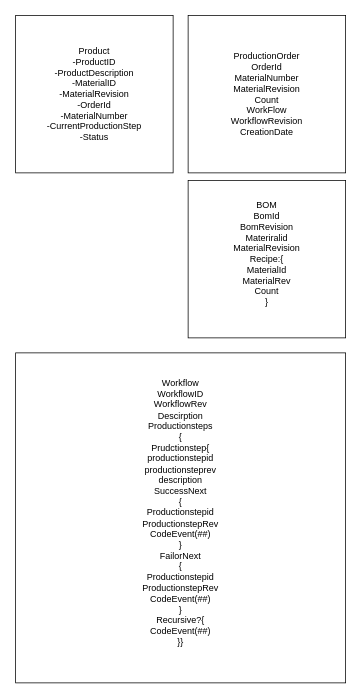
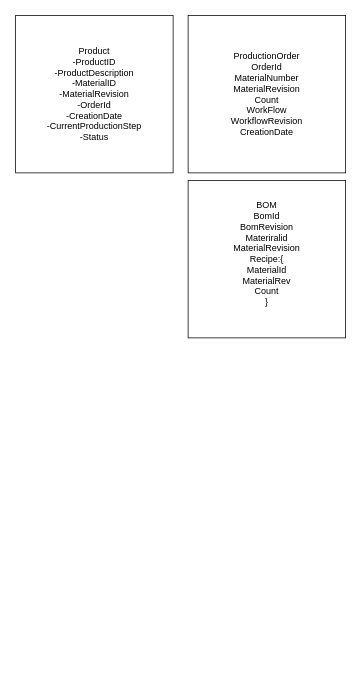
  <mxCell id="0" />
  <mxCell id="1" parent="0" />
- <mxCell id="2" value="&lt;div&gt;Product&lt;/div&gt;&lt;div&gt;-ProductID&lt;/div&gt;&lt;div&gt;-ProductDescription&lt;/div&gt;&lt;div&gt;-MaterialID&lt;/div&gt;&lt;div&gt;-MaterialRevision&lt;/div&gt;&lt;div&gt;-OrderId&lt;/div&gt;&lt;div&gt;-MaterialNumber&lt;/div&gt;&lt;div&gt;-CurrentProductionStep&lt;/div&gt;&lt;div&gt;-Status&lt;br&gt;&lt;/div&gt;" style="whiteSpace=wrap;html=1;aspect=fixed;" vertex="1" parent="1"><mxGeometry x="20" y="20" width="210" height="210" as="geometry" /></mxCell>
+ <mxCell id="2" value="&lt;div&gt;Product&lt;/div&gt;&lt;div&gt;-ProductID&lt;/div&gt;&lt;div&gt;-ProductDescription&lt;/div&gt;&lt;div&gt;-MaterialID&lt;/div&gt;&lt;div&gt;-MaterialRevision&lt;/div&gt;&lt;div&gt;-OrderId&lt;/div&gt;&lt;div&gt;-CreationDate&lt;/div&gt;&lt;div&gt;-CurrentProductionStep&lt;/div&gt;&lt;div&gt;-Status&lt;br&gt;&lt;/div&gt;" style="whiteSpace=wrap;html=1;aspect=fixed;" vertex="1" parent="1"><mxGeometry x="20" y="20" width="210" height="210" as="geometry" /></mxCell>
  <mxCell id="3" value="&lt;div&gt;ProductionOrder&lt;/div&gt;&lt;div&gt;OrderId&lt;/div&gt;&lt;div&gt;MaterialNumber&lt;/div&gt;&lt;div&gt;MaterialRevision&lt;br&gt;&lt;/div&gt;&lt;div&gt;Count&lt;/div&gt;&lt;div&gt;WorkFlow&lt;/div&gt;&lt;div&gt;WorkflowRevision&lt;br&gt;&lt;/div&gt;&lt;div&gt;CreationDate&lt;br&gt;&lt;/div&gt;" style="whiteSpace=wrap;html=1;aspect=fixed;" vertex="1" parent="1"><mxGeometry x="250" y="20" width="210" height="210" as="geometry" /></mxCell>
  <mxCell id="4" value="&lt;div&gt;BOM&lt;/div&gt;&lt;div&gt;BomId&lt;/div&gt;&lt;div&gt;BomRevision&lt;br&gt;&lt;/div&gt;&lt;div&gt;Materiralid&lt;/div&gt;&lt;div&gt;MaterialRevision&lt;/div&gt;&lt;div&gt;Recipe:{&lt;/div&gt;&lt;div&gt;MaterialId&lt;/div&gt;&lt;div&gt;MaterialRev&lt;/div&gt;&lt;div&gt;Count&lt;/div&gt;&lt;div&gt;}&lt;br&gt;&lt;/div&gt;&lt;div&gt;&lt;br&gt;&lt;/div&gt;" style="whiteSpace=wrap;html=1;aspect=fixed;" vertex="1" parent="1"><mxGeometry x="250" y="240" width="210" height="210" as="geometry" /></mxCell>
- <mxCell id="5" value="&lt;div&gt;Workflow&lt;/div&gt;&lt;div&gt;WorkflowID&lt;/div&gt;&lt;div&gt;WorkflowRev&lt;/div&gt;&lt;div&gt;Descirption&lt;/div&gt;&lt;div&gt;Productionsteps&lt;/div&gt;&lt;div&gt;{&lt;/div&gt;&lt;div&gt;Prudctionstep{&lt;/div&gt;&lt;div&gt;productionstepid&lt;/div&gt;&lt;div&gt;productionsteprev&lt;/div&gt;&lt;div&gt;description&lt;/div&gt;&lt;div&gt;SuccessNext&lt;/div&gt;&lt;div&gt;{&lt;/div&gt;&lt;div&gt;Productionstepid&lt;/div&gt;&lt;div&gt;ProductionstepRev&lt;/div&gt;&lt;div&gt;CodeEvent(##)&lt;br&gt;&lt;/div&gt;&lt;div&gt;}&lt;/div&gt;&lt;div&gt;FailorNext&lt;/div&gt;&lt;div&gt;{&lt;/div&gt;&lt;div&gt;&lt;div&gt;Productionstepid&lt;/div&gt;&lt;div&gt;ProductionstepRev&lt;/div&gt;&lt;div&gt;CodeEvent(##)&lt;/div&gt;&lt;div&gt;}&lt;br&gt;&lt;/div&gt;&lt;/div&gt;&lt;div&gt;Recursive?{&lt;/div&gt;&lt;div&gt;CodeEvent(##)&lt;br&gt;&lt;/div&gt;&lt;div&gt;}}&lt;br&gt;&lt;/div&gt;&lt;div&gt;&lt;br&gt;&lt;/div&gt;" style="whiteSpace=wrap;html=1;aspect=fixed;" vertex="1" parent="1"><mxGeometry x="20" y="470" width="440" height="440" as="geometry" /></mxCell>
